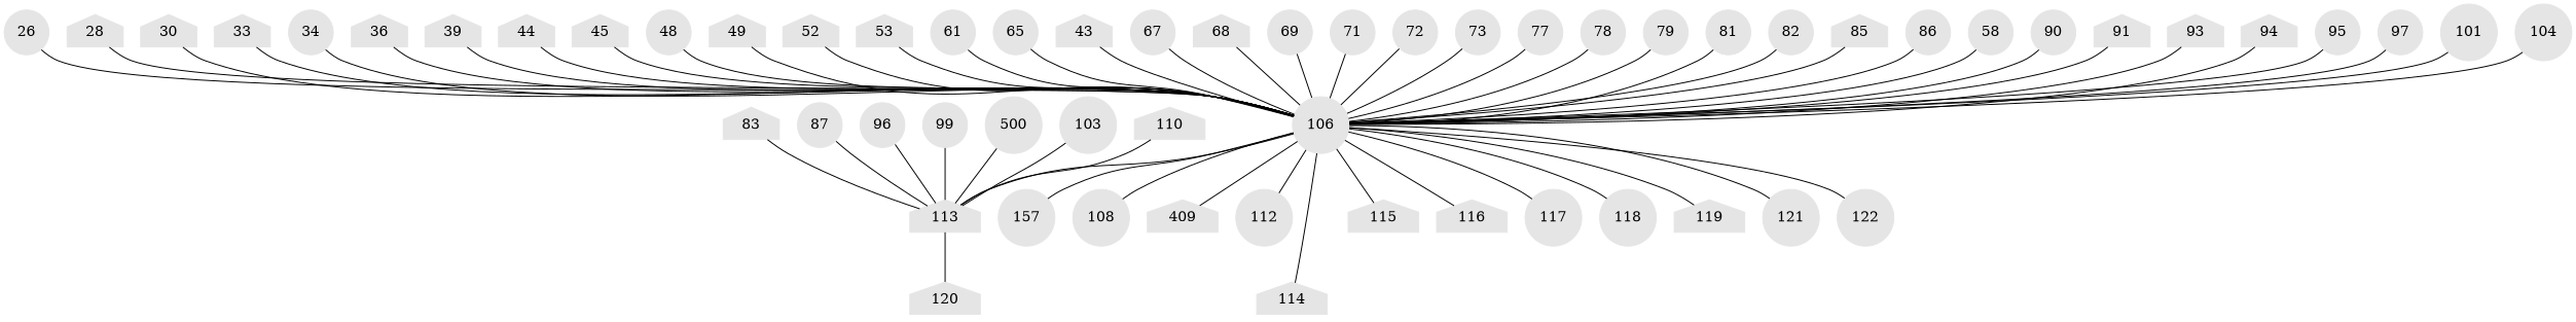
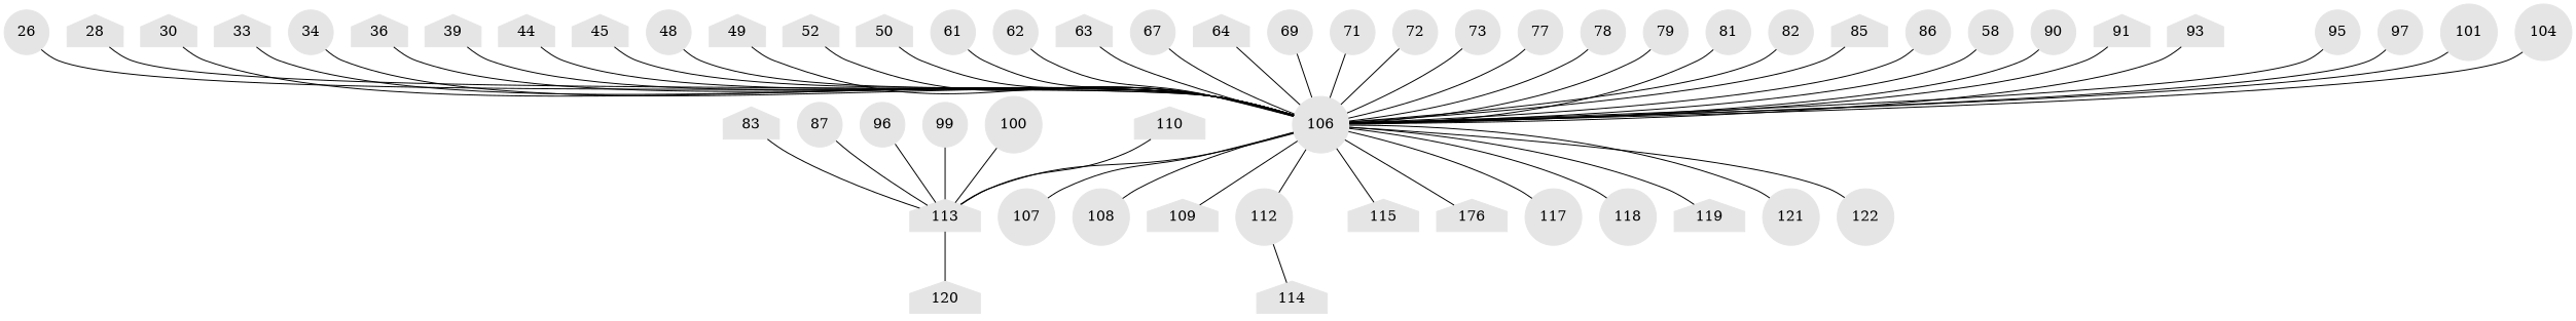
  graph {
    node [color=gray90 shape=circle style=filled]
    106 [super="+8+56+105+16+25"]
    113 [shape=house super="+84+70"]
-   107 [label=157]
+   107
    108 [super="+32+47"]
-   109 [shape=house label=409]
+   109 [shape=house]
    112
    114 [shape=house super="+74+111"]
    115 [shape=house]
-   116 [shape=house]
+   116 [shape=house label=176]
    117
    118 [super="+54"]
    119 [shape=house]
    121
    122 [super="+57+102"]
    26
    28 [shape=house]
    30 [shape=house]
    33 [shape=house]
    34
    36 [shape=house]
    39 [shape=house]
    44 [shape=house]
    45 [shape=house]
    48
    49 [shape=house]
    52 [shape=house]
-   53 [shape=house]
+   53 [shape=house label=50]
    61
-   62 [label=65]
-   63 [shape=house label=43]
+   62
+   63 [shape=house]
    67
-   68 [shape=house]
+   68 [shape=house label=64]
    69
    71
    72
    73
    77
    78
    79
    81
    82
    120 [shape=house super="+41"]
    83 [shape=house]
    85 [shape=house super="+80"]
    86
    87 [super="+76"]
    n47 [label=58]
    90
    91 [shape=house]
    93 [shape=house]
-   94 [shape=house]
    95
    96
    97
    99
-   100 [super="+89" label=500]
+   100 [super="+89"]
    101
-   103
    104
    110 [shape=house]
    106 -- 113 [weight=3]
    106 -- 107
    106 -- 108
    106 -- 109
    106 -- 112
-   106 -- 114
+   112 -- 114
    106 -- 115
    106 -- 116
    106 -- 117
    106 -- 118
    106 -- 119
    106 -- 121
    106 -- 122
    113 -- 120
    26 -- 106
    28 -- 106
    30 -- 106
    33 -- 106
    34 -- 106
    36 -- 106
    39 -- 106
    44 -- 106
    45 -- 106
    48 -- 106
    49 -- 106
    52 -- 106
    53 -- 106
    61 -- 106
    62 -- 106
    63 -- 106
    67 -- 106
    68 -- 106
    69 -- 106
    71 -- 106
    72 -- 106
    73 -- 106
    77 -- 106
    78 -- 106
    79 -- 106
    81 -- 106
    82 -- 106
    83 -- 113
    85 -- 106
    86 -- 106
    87 -- 113
    n47 -- 106
    90 -- 106
    91 -- 106
    93 -- 106
-   94 -- 106
    95 -- 106
    96 -- 113
    97 -- 106
    99 -- 113
    100 -- 113
    101 -- 106
-   103 -- 113
    104 -- 106
    110 -- 113
  }
